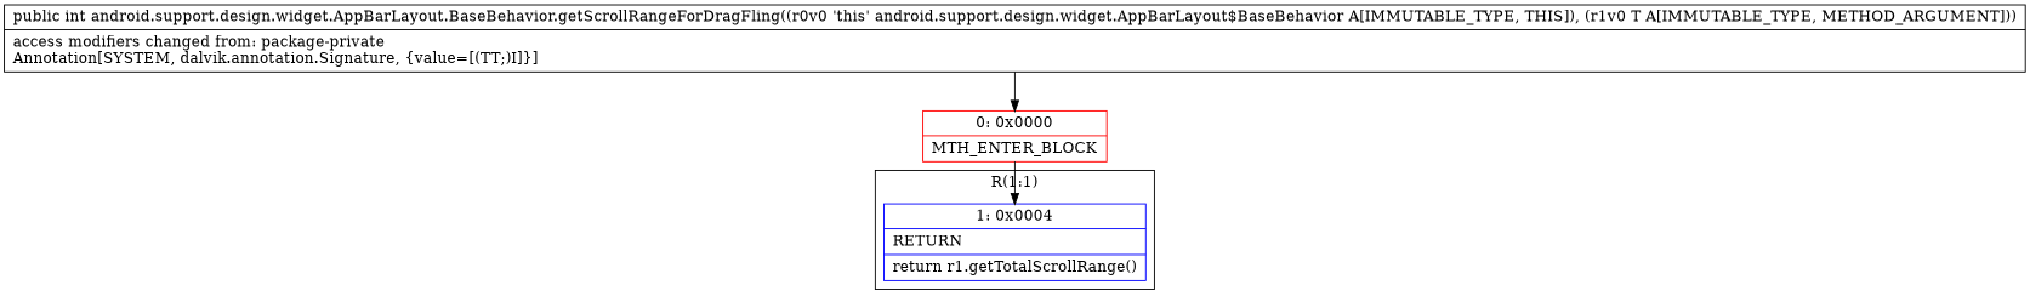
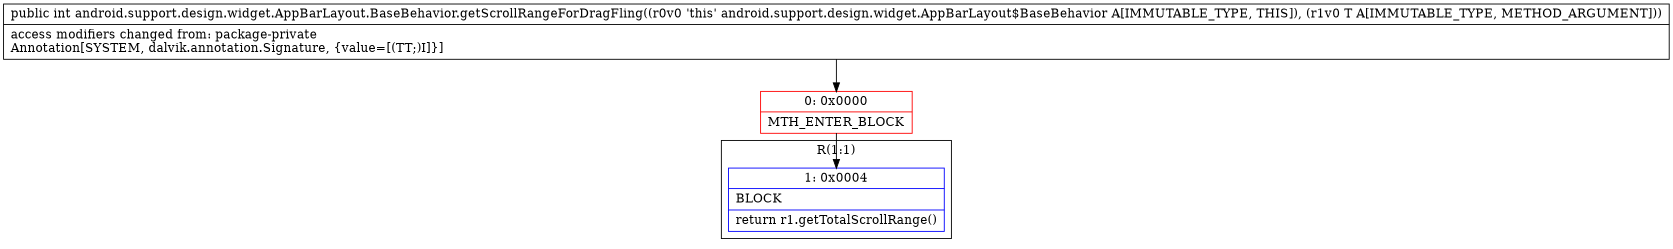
  digraph {
    node [shape=record]
-   n1 [color=blue label="{1\:\ 0x0004|RETURN\l|return r1.getTotalScrollRange()\l}"]
+   n1 [color=blue label="{1\:\ 0x0004|BLOCK\l|return r1.getTotalScrollRange()\l}"]
    n2 [color=red label="{0\:\ 0x0000|MTH_ENTER_BLOCK\l}"]
    n3 [label="{public int android.support.design.widget.AppBarLayout.BaseBehavior.getScrollRangeForDragFling((r0v0 'this' android.support.design.widget.AppBarLayout$BaseBehavior A[IMMUTABLE_TYPE, THIS]), (r1v0 T A[IMMUTABLE_TYPE, METHOD_ARGUMENT]))  | access modifiers changed from: package\-private\lAnnotation[SYSTEM, dalvik.annotation.Signature, \{value=[(TT;)I]\}]\l}"]
    subgraph cluster_1 {
      label="R(1:1)"
      n1
    }
    n2 -> n1
    n3 -> n2
  }
